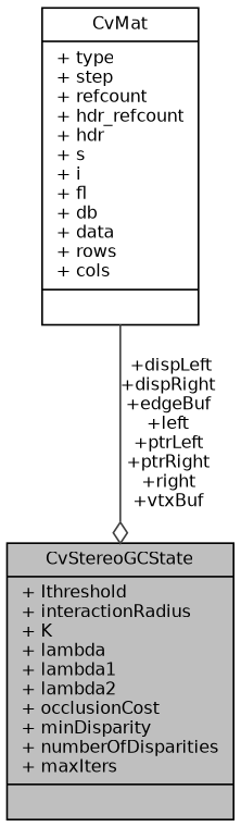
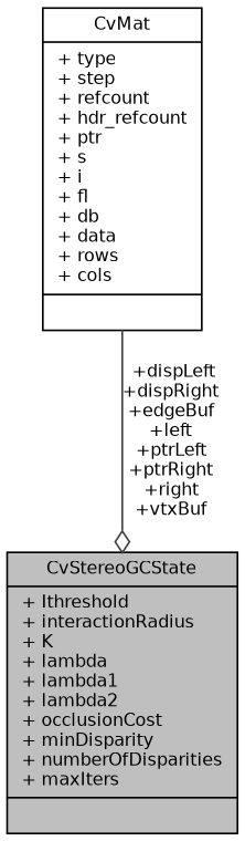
  digraph {
    node [color=black fontname=Helvetica fontsize=10 shape=record style=filled]
    n1 [fillcolor=grey75 fontcolor=black height=0.2 label="{CvStereoGCState\n|+ Ithreshold\l+ interactionRadius\l+ K\l+ lambda\l+ lambda1\l+ lambda2\l+ occlusionCost\l+ minDisparity\l+ numberOfDisparities\l+ maxIters\l|}" width=0.4]
-   n2 [fillcolor=white height=0.2 label="{CvMat\n|+ type\l+ step\l+ refcount\l+ hdr_refcount\l+ hdr\l+ s\l+ i\l+ fl\l+ db\l+ data\l+ rows\l+ cols\l|}" width=0.4]
+   n2 [fillcolor=white height=0.2 label="{CvMat\n|+ type\l+ step\l+ refcount\l+ hdr_refcount\l+ ptr\l+ s\l+ i\l+ fl\l+ db\l+ data\l+ rows\l+ cols\l|}" width=0.4]
    n2 -> n1 [arrowhead=odiamond color=grey25 fontname=Helvetica fontsize=10 label=" +dispLeft\n+dispRight\n+edgeBuf\n+left\n+ptrLeft\n+ptrRight\n+right\n+vtxBuf" labelfontname=Helvetica labelfontsize=10 style=solid]
  }
